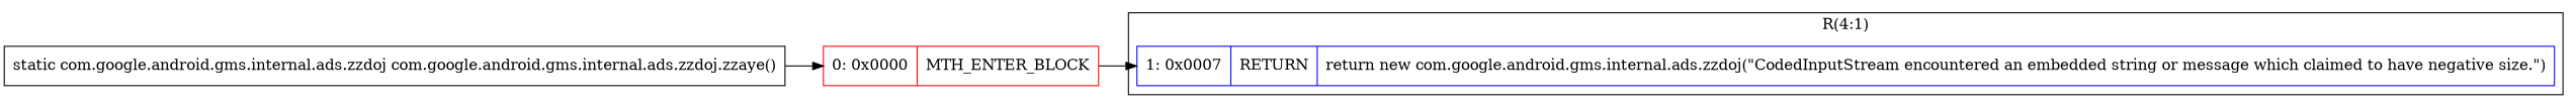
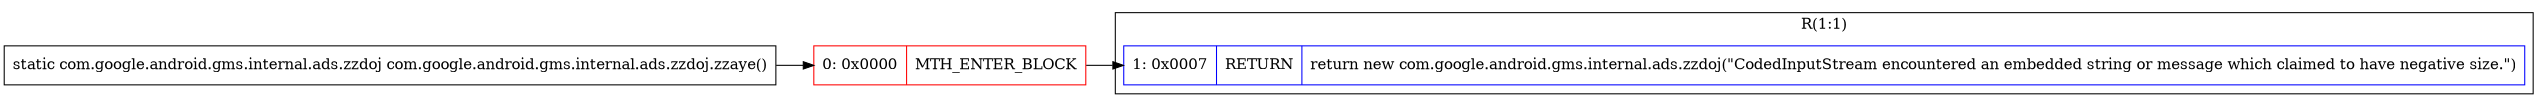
  digraph {
    rankdir=LR
    node [shape=record]
    n1 [color=blue label="{1\:\ 0x0007|RETURN\l|return new com.google.android.gms.internal.ads.zzdoj(\"CodedInputStream encountered an embedded string or message which claimed to have negative size.\")\l}"]
    n2 [color=red label="{0\:\ 0x0000|MTH_ENTER_BLOCK\l}"]
    n3 [label="{static com.google.android.gms.internal.ads.zzdoj com.google.android.gms.internal.ads.zzdoj.zzaye() }"]
    subgraph cluster_1 {
-     label="R(4:1)"
+     label="R(1:1)"
      n1
    }
    n2 -> n1
    n3 -> n2
  }
